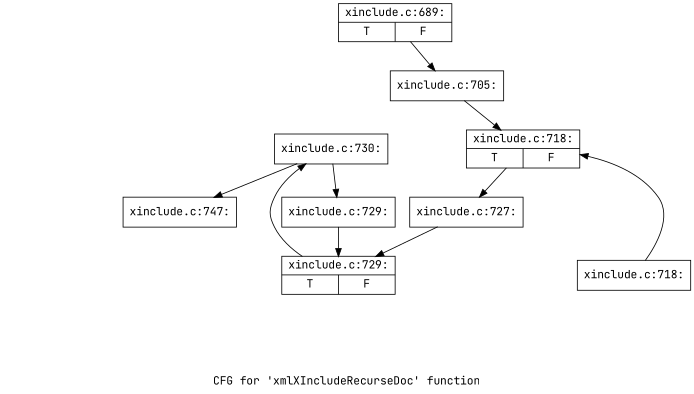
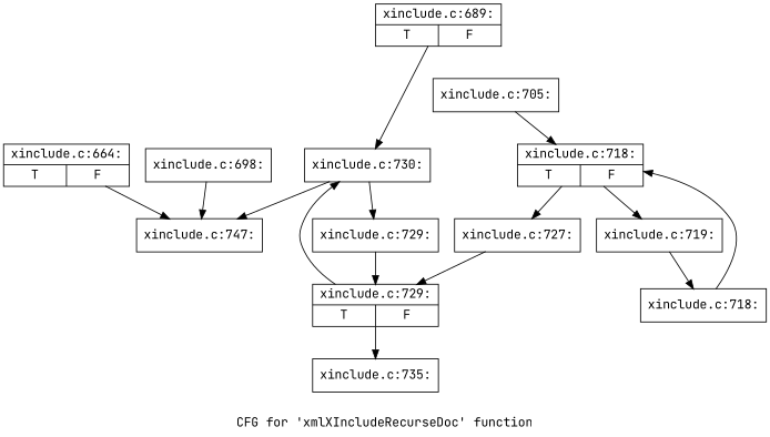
  digraph {
    fontname="JetBrains Mono"
    label="CFG for 'xmlXIncludeRecurseDoc' function"
    node [fontname="JetBrains Mono" shape=record]
    edge [fontname="JetBrains Mono"]
+   n1 [label="{xinclude.c:664:|{<s0>T|<s1>F}}"]
    n2 [label="{xinclude.c:747:}"]
    n3 [label="{xinclude.c:689:|{<s0>T|<s1>F}}"]
    n4 [label="{xinclude.c:705:}"]
+   n5 [label="{xinclude.c:698:}"]
    n6 [label="{xinclude.c:718:|{<s0>T|<s1>F}}"]
+   n7 [label="{xinclude.c:719:}"]
    n8 [label="{xinclude.c:727:}"]
    n9 [label="{xinclude.c:718:}"]
    n10 [label="{xinclude.c:729:|{<s0>T|<s1>F}}"]
    n11 [label="{xinclude.c:730:}"]
+   n12 [label="{xinclude.c:735:}"]
    n13 [label="{xinclude.c:729:}"]
-   n3 -> n4
+   n1 -> n2
+   n3 -> n11
    n4 -> n6
+   n5 -> n2
+   n6 -> n7
    n6 -> n8
+   n7 -> n9
    n8 -> n10
    n9 -> n6
    n10 -> n11
+   n10 -> n12
    n11 -> n2
    n11 -> n13
    n13 -> n10
  }
